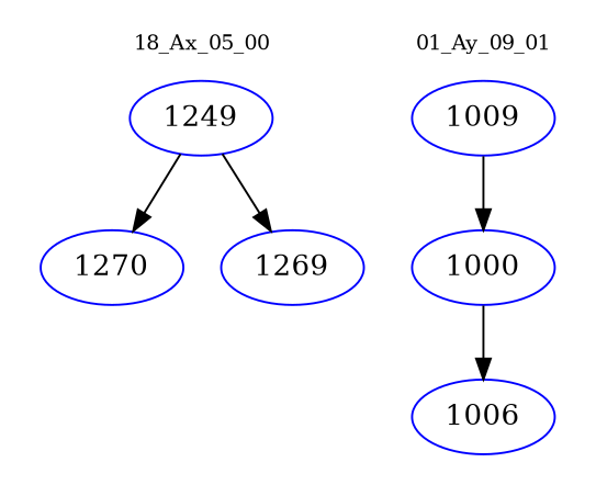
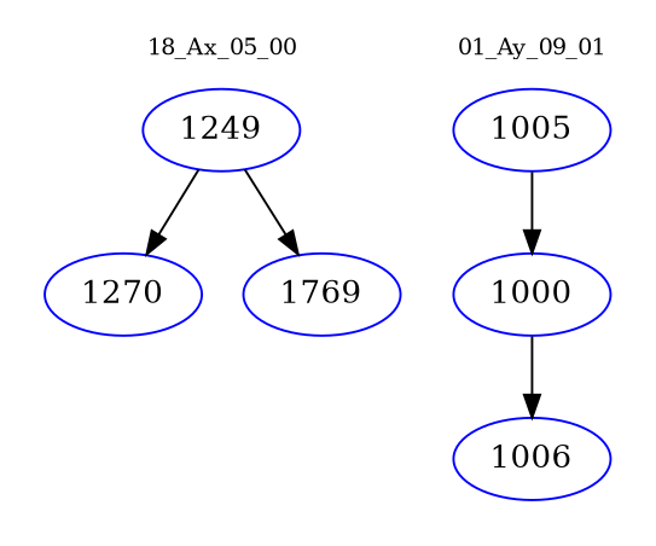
  digraph {
    node [color=blue]
    edge [color=black]
    n1 [label=1249]
    n2 [label=1270]
-   n3 [label=1269]
+   n3 [label=1769]
    n4 [label=1000]
    n5 [label=1006]
-   n6 [label=1009]
+   n6 [label=1005]
    subgraph cluster_1 {
      color=white
      fontsize=10
      label="18_Ax_05_00"
      n1
      n2
      n3
    }
    subgraph cluster_2 {
      color=white
      fontsize=10
      label="01_Ay_09_01"
      n4
      n5
      n6
    }
    n1 -> n2
    n1 -> n3
    n4 -> n5
    n6 -> n4
  }
